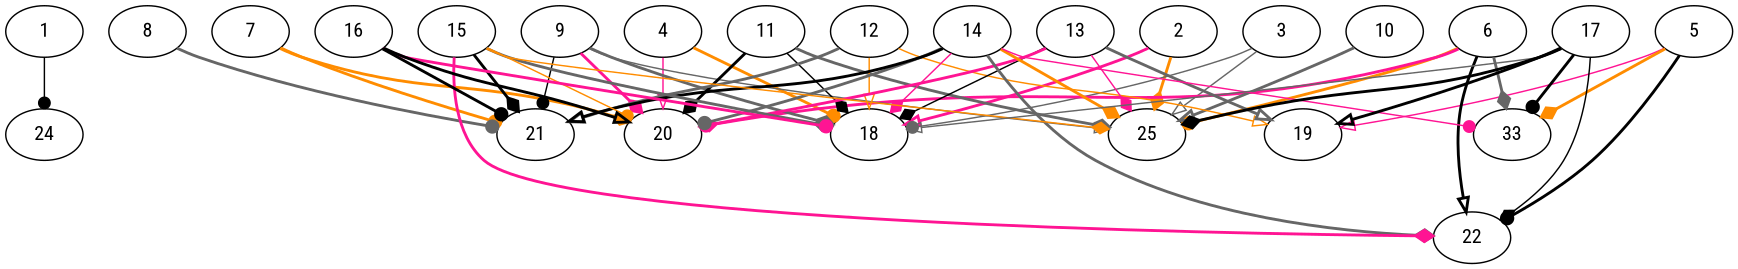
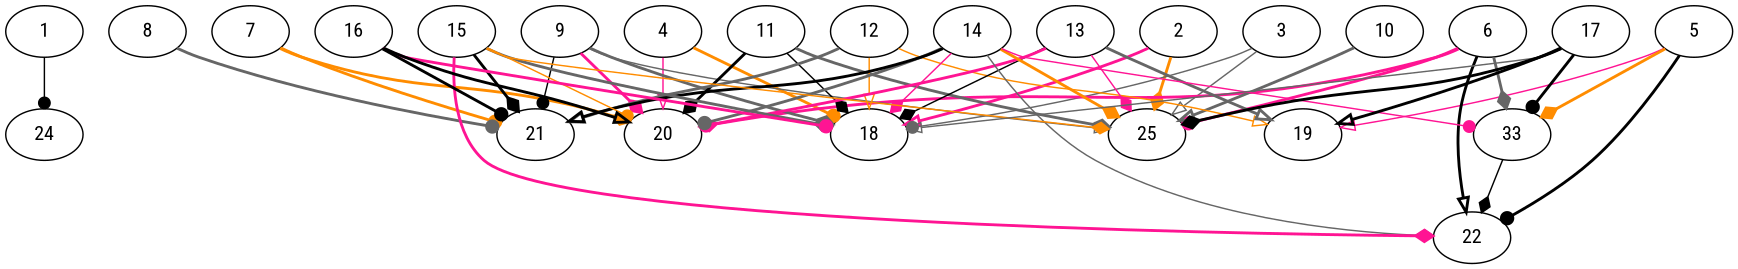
  digraph {
    fontname="Roboto Condensed"
    node [alpha=0.06 fontname="Roboto Condensed"]
    edge [arrowhead=diamond color=black fontname="Roboto Condensed" style=bold]
    1 [expect_size=8212480]
    24 [alpha=0.02 expect_size=8230912]
    2 [alpha=0.03 expect_size=39134208]
    18 [alpha=0.18 expect_size=35152896]
    25 [expect_size=28156928]
    3 [alpha=0.16 expect_size=36586496]
    4 [alpha=0.20 expect_size=47892480]
    20 [alpha=0.13 expect_size=20539392]
    5 [alpha=0.18 expect_size=35406848]
    19 [alpha=0.09 expect_size=5565440]
    22 [alpha=0.18 expect_size=51928064]
    n12 [alpha=0.11 expect_size=7226368 label=33]
    6 [alpha=0.13 expect_size=48059392]
    7 [expect_size=50851840]
    21 [alpha=0.18 expect_size=8216576]
    8 [alpha=0.07 expect_size=43889664]
    9 [expect_size=28242944]
    10 [alpha=0.15 expect_size=47669248]
    11 [alpha=0.19 expect_size=30411776]
    12 [alpha=0.01 expect_size=44711936]
    13 [alpha=0.00 expect_size=51752960]
    14 [alpha=0.08 expect_size=41317376]
    15 [alpha=0.09 expect_size=41205760]
    16 [alpha=0.20 expect_size=37529600]
    17 [alpha=0.17 expect_size=22090752]
    1 -> 24 [arrowhead=dot style=solid]
    2 -> 18 [arrowhead=onormal color=deeppink]
    2 -> 25 [color=darkorange]
    3 -> 18 [arrowhead=dot color=gray40 style=solid]
    3 -> 25 [arrowhead=onormal color=gray40 style=solid]
    4 -> 18 [arrowhead=dot color=darkorange]
    4 -> 20 [arrowhead=onormal color=deeppink style=solid]
    5 -> 19 [arrowhead=onormal color=deeppink style=solid]
    5 -> 22 [arrowhead=dot]
    5 -> n12 [color=darkorange]
-   6 -> 25 [arrowhead=dot color=darkorange]
+   6 -> 25 [arrowhead=dot color=deeppink]
    6 -> 20 [color=deeppink]
    6 -> 22 [arrowhead=onormal]
    6 -> n12 [color=gray40]
    7 -> 20 [color=darkorange]
    7 -> 21 [arrowhead=dot color=darkorange]
    8 -> 21 [arrowhead=dot color=gray40]
    9 -> 18 [color=gray40]
    9 -> 25 [arrowhead=onormal color=gray40 style=solid]
    9 -> 20 [color=deeppink]
    9 -> 21 [arrowhead=dot style=solid]
    10 -> 25 [arrowhead=onormal color=gray40]
    11 -> 18 [style=solid]
    11 -> 25 [color=gray40]
    11 -> 20
    12 -> 18 [arrowhead=onormal color=darkorange style=solid]
    12 -> 19 [arrowhead=onormal color=darkorange style=solid]
    12 -> 21 [arrowhead=onormal color=gray40]
    13 -> 18 [style=solid]
    13 -> 25 [color=deeppink style=solid]
    13 -> 20 [arrowhead=dot color=deeppink]
    13 -> 19 [arrowhead=onormal color=gray40]
    14 -> 18 [color=deeppink style=solid]
    14 -> 25 [color=darkorange]
    14 -> 20 [arrowhead=dot color=gray40]
-   14 -> 22 [color=gray40]
+   14 -> 22 [color=gray40 style=solid]
    14 -> n12 [arrowhead=dot color=deeppink style=solid]
    14 -> 21 [arrowhead=onormal]
    15 -> 18 [color=gray40]
    15 -> 25 [color=darkorange style=solid]
    15 -> 20 [arrowhead=dot color=darkorange style=solid]
    15 -> 22 [color=deeppink]
    15 -> 21
    16 -> 18 [arrowhead=dot color=deeppink]
    16 -> 20 [arrowhead=onormal]
    16 -> 21 [arrowhead=dot]
    17 -> 18 [arrowhead=onormal color=gray40 style=solid]
    17 -> 25
    17 -> 19 [arrowhead=onormal]
-   17 -> 22 [style=solid]
+   n12 -> 22 [style=solid]
    17 -> n12 [arrowhead=dot]
  }
